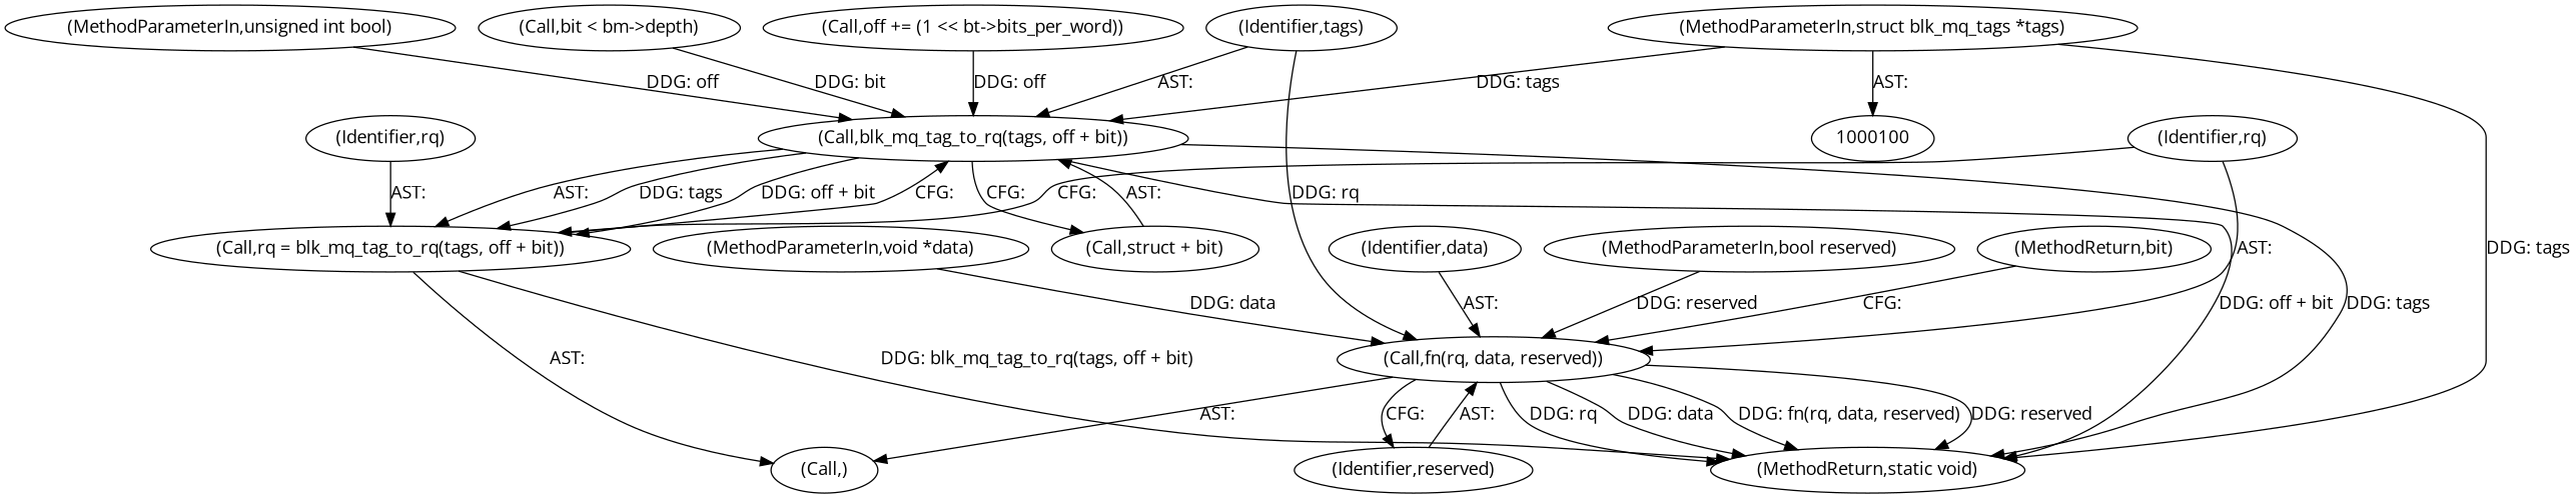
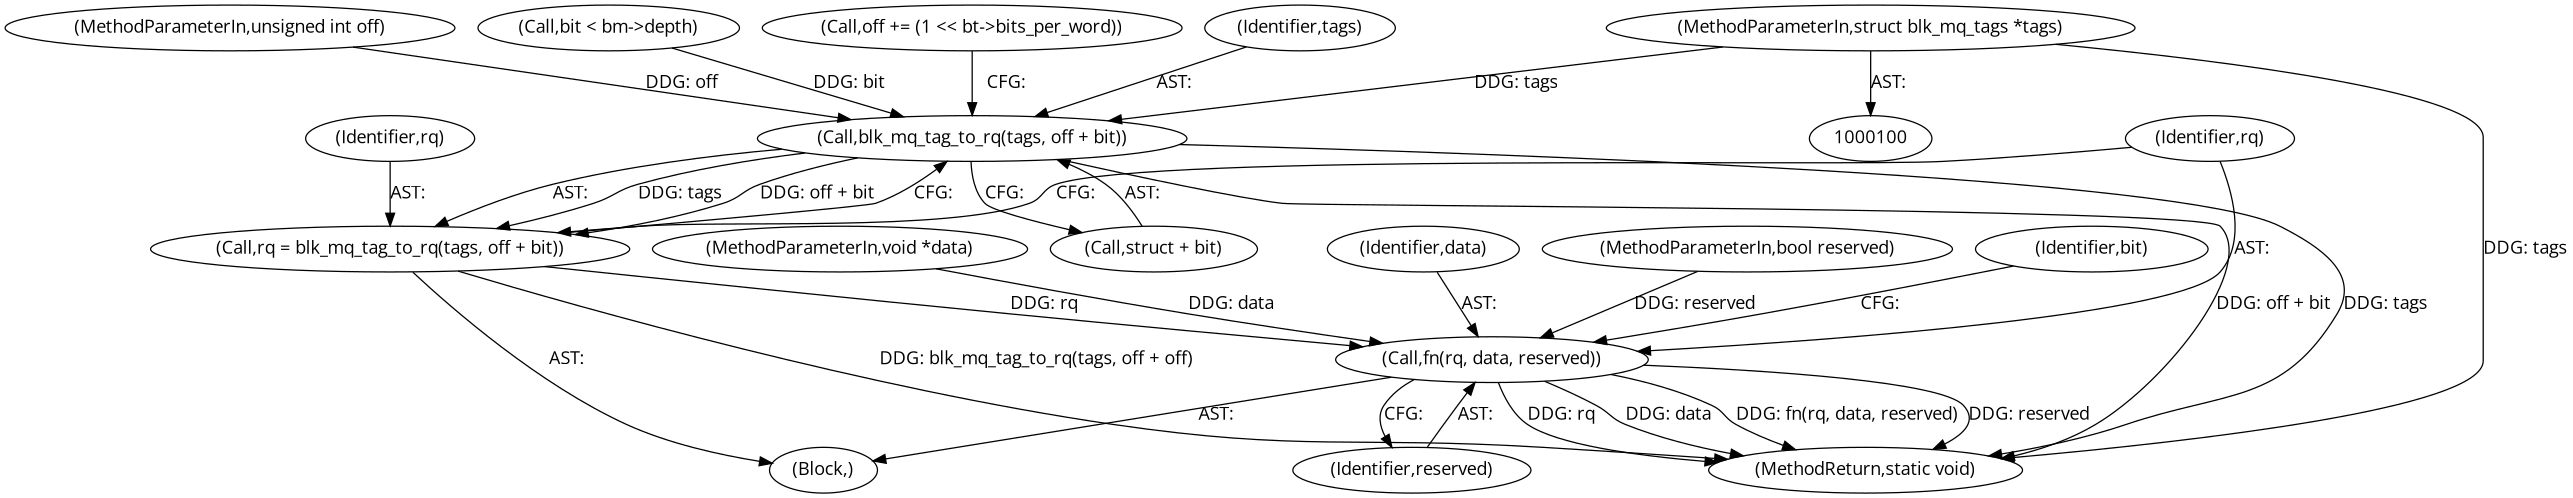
  digraph {
    fontname="Open Sans"
    node [fontname="Open Sans"]
    edge [fontname="Open Sans"]
    n1 [label="(MethodParameterIn,struct blk_mq_tags *tags)"]
    n2 [label="(Call,blk_mq_tag_to_rq(tags, off + bit))"]
    n3 [label="(MethodReturn,static void)"]
    1000100
    n5 [label="(Call,rq = blk_mq_tag_to_rq(tags, off + bit))"]
    n6 [label="(Call,struct + bit)"]
    n7 [label="(Call,fn(rq, data, reserved))"]
-   n8 [label="(Call,)"]
+   n8 [label="(Block,)"]
    n9 [label="(Identifier,reserved)"]
    n10 [label="(MethodParameterIn,bool reserved)"]
    n11 [label="(Identifier,rq)"]
    n12 [label="(Call,off += (1 << bt->bits_per_word))"]
-   n13 [label="(MethodParameterIn,unsigned int bool)"]
+   n13 [label="(MethodParameterIn,unsigned int off)"]
    n14 [label="(Call,bit < bm->depth)"]
    n15 [label="(Identifier,data)"]
    n16 [label="(Identifier,tags)"]
-   n17 [label="(MethodReturn,bit)"]
+   n17 [label="(Identifier,bit)"]
    n18 [label="(Identifier,rq)"]
    n19 [label="(MethodParameterIn,void *data)"]
    n1 -> n2 [label="DDG: tags"]
    n1 -> n3 [label="DDG: tags"]
    n1 -> 1000100 [label="AST: "]
    n2 -> n3 [label="DDG: off + bit"]
    n2 -> n3 [label="DDG: tags"]
    n2 -> n5 [label="AST: "]
    n2 -> n5 [label="DDG: tags"]
    n2 -> n5 [label="DDG: off + bit"]
    n2 -> n6 [label="CFG: "]
    n5 -> n2 [label="CFG: "]
-   n5 -> n3 [label="DDG: blk_mq_tag_to_rq(tags, off + bit)"]
-   n16 -> n7 [label="DDG: rq"]
+   n5 -> n3 [label="DDG: blk_mq_tag_to_rq(tags, off + off)"]
+   n5 -> n7 [label="DDG: rq"]
    n5 -> n8 [label="AST: "]
    n6 -> n2 [label="AST: "]
    n7 -> n3 [label="DDG: reserved"]
    n7 -> n3 [label="DDG: rq"]
    n7 -> n3 [label="DDG: data"]
    n7 -> n3 [label="DDG: fn(rq, data, reserved)"]
    n7 -> n8 [label="AST: "]
    n7 -> n9 [label="CFG: "]
    n9 -> n7 [label="AST: "]
    n10 -> n7 [label="DDG: reserved"]
    n11 -> n5 [label="CFG: "]
    n11 -> n7 [label="AST: "]
-   n12 -> n2 [label="DDG: off"]
+   n12 -> n2 [label="CFG: "]
    n13 -> n2 [label="DDG: off"]
    n14 -> n2 [label="DDG: bit"]
    n15 -> n7 [label="AST: "]
    n16 -> n2 [label="AST: "]
    n17 -> n7 [label="CFG: "]
    n18 -> n5 [label="AST: "]
    n19 -> n7 [label="DDG: data"]
  }
